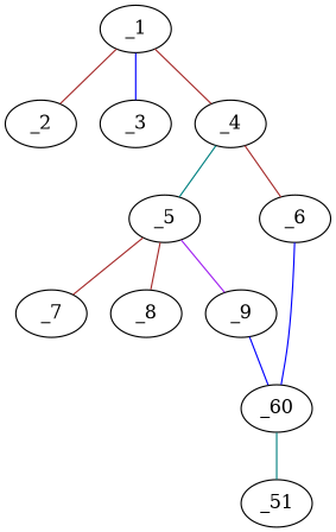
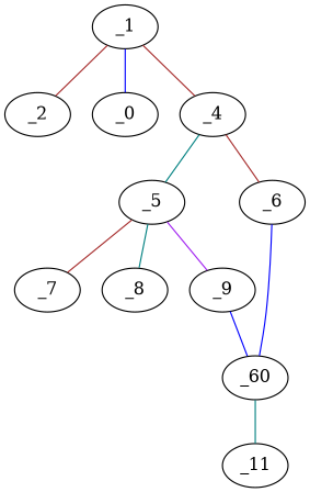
  graph {
    node [charge=0 chem=1 symbol="C  " y=0.1816]
    edge [color=brown valence=1]
    _1 [x=2.7431 y=0.4907]
    _2 [chem=2 symbol="O  " x=2 y=-0.1785]
-   _3 [chem=2 symbol="O  " x=2.5352 y=1.4688]
+   _3 [chem=2 symbol="O  " x=2.5352 y=1.4688 label=_0]
    _4 [x=3.6942]
    _5 [chem=6 symbol="P  " x=4.5032 y=0.7694]
    _6 [x=4.0032 y=-0.7694]
    _7 [x=3.9154 y=1.5784]
    _8 [chem=2 symbol="O  " x=5.091 y=1.5784]
    _9 [x=5.3122]
    n10 [label=_60 x=5.0032 y=-0.7694]
-   _11 [x=5.591 y=-1.5784 label=_51]
+   _11 [x=5.591 y=-1.5784]
    _1 -- _2 [valence=2]
    _1 -- _3 [color=blue]
    _1 -- _4
    _4 -- _5 [color=teal]
    _4 -- _6
    _5 -- _7
-   _5 -- _8 [valence=2]
+   _5 -- _8 [color=teal valence=2]
    _5 -- _9 [color=purple]
    _6 -- n10 [color=blue valence=2]
    _9 -- n10 [color=blue]
    n10 -- _11 [color=teal]
  }
